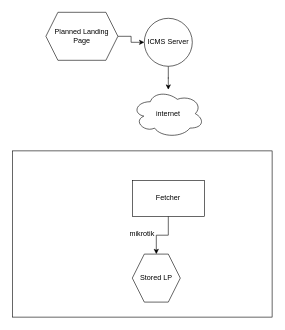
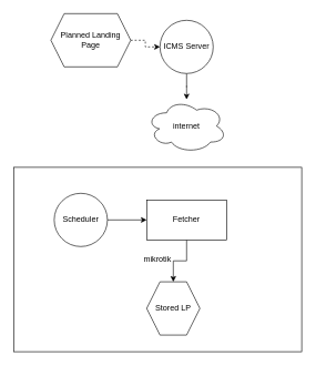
  <mxCell id="0" />
  <mxCell id="1" parent="0" />
  <mxCell id="2" value="mikrotik" style="rounded=0;whiteSpace=wrap;html=1;" parent="1" vertex="1"><mxGeometry x="20" y="251" width="433" height="277" as="geometry" /></mxCell>
+ <mxCell id="3" style="edgeStyle=orthogonalEdgeStyle;rounded=0;orthogonalLoop=1;jettySize=auto;html=1;" parent="1" source="4" target="6" edge="1"><mxGeometry relative="1" as="geometry" /></mxCell>
+ <mxCell id="4" value="Scheduler" style="ellipse;whiteSpace=wrap;html=1;aspect=fixed;" parent="1" vertex="1"><mxGeometry x="81" y="290" width="80" height="80" as="geometry" /></mxCell>
  <mxCell id="5" style="edgeStyle=orthogonalEdgeStyle;rounded=0;orthogonalLoop=1;jettySize=auto;html=1;" parent="1" source="6" target="12" edge="1"><mxGeometry relative="1" as="geometry" /></mxCell>
  <mxCell id="6" value="Fetcher" style="rounded=0;whiteSpace=wrap;html=1;" parent="1" vertex="1"><mxGeometry x="220" y="300" width="120" height="60" as="geometry" /></mxCell>
  <mxCell id="7" value="internet" style="ellipse;shape=cloud;whiteSpace=wrap;html=1;" parent="1" vertex="1"><mxGeometry x="220" y="149" width="120" height="80" as="geometry" /></mxCell>
  <mxCell id="8" style="edgeStyle=orthogonalEdgeStyle;rounded=0;orthogonalLoop=1;jettySize=auto;html=1;" parent="1" source="9" target="7" edge="1"><mxGeometry relative="1" as="geometry" /></mxCell>
  <mxCell id="9" value="ICMS Server" style="ellipse;whiteSpace=wrap;html=1;aspect=fixed;" parent="1" vertex="1"><mxGeometry x="240" y="30" width="80" height="80" as="geometry" /></mxCell>
- <mxCell id="10" style="edgeStyle=orthogonalEdgeStyle;rounded=0;orthogonalLoop=1;jettySize=auto;html=1;" parent="1" source="11" target="9" edge="1"><mxGeometry relative="1" as="geometry" /></mxCell>
+ <mxCell id="10" style="edgeStyle=orthogonalEdgeStyle;rounded=0;orthogonalLoop=1;jettySize=auto;html=1;dashed=1;" parent="1" source="11" target="9" edge="1"><mxGeometry relative="1" as="geometry" /></mxCell>
  <mxCell id="11" value="Planned Landing Page" style="shape=hexagon;perimeter=hexagonPerimeter2;whiteSpace=wrap;html=1;fixedSize=1;" parent="1" vertex="1"><mxGeometry x="76" y="20" width="120" height="80" as="geometry" /></mxCell>
  <mxCell id="12" value="Stored LP" style="shape=hexagon;perimeter=hexagonPerimeter2;whiteSpace=wrap;html=1;fixedSize=1;" parent="1" vertex="1"><mxGeometry x="220" y="423" width="80" height="80" as="geometry" /></mxCell>
